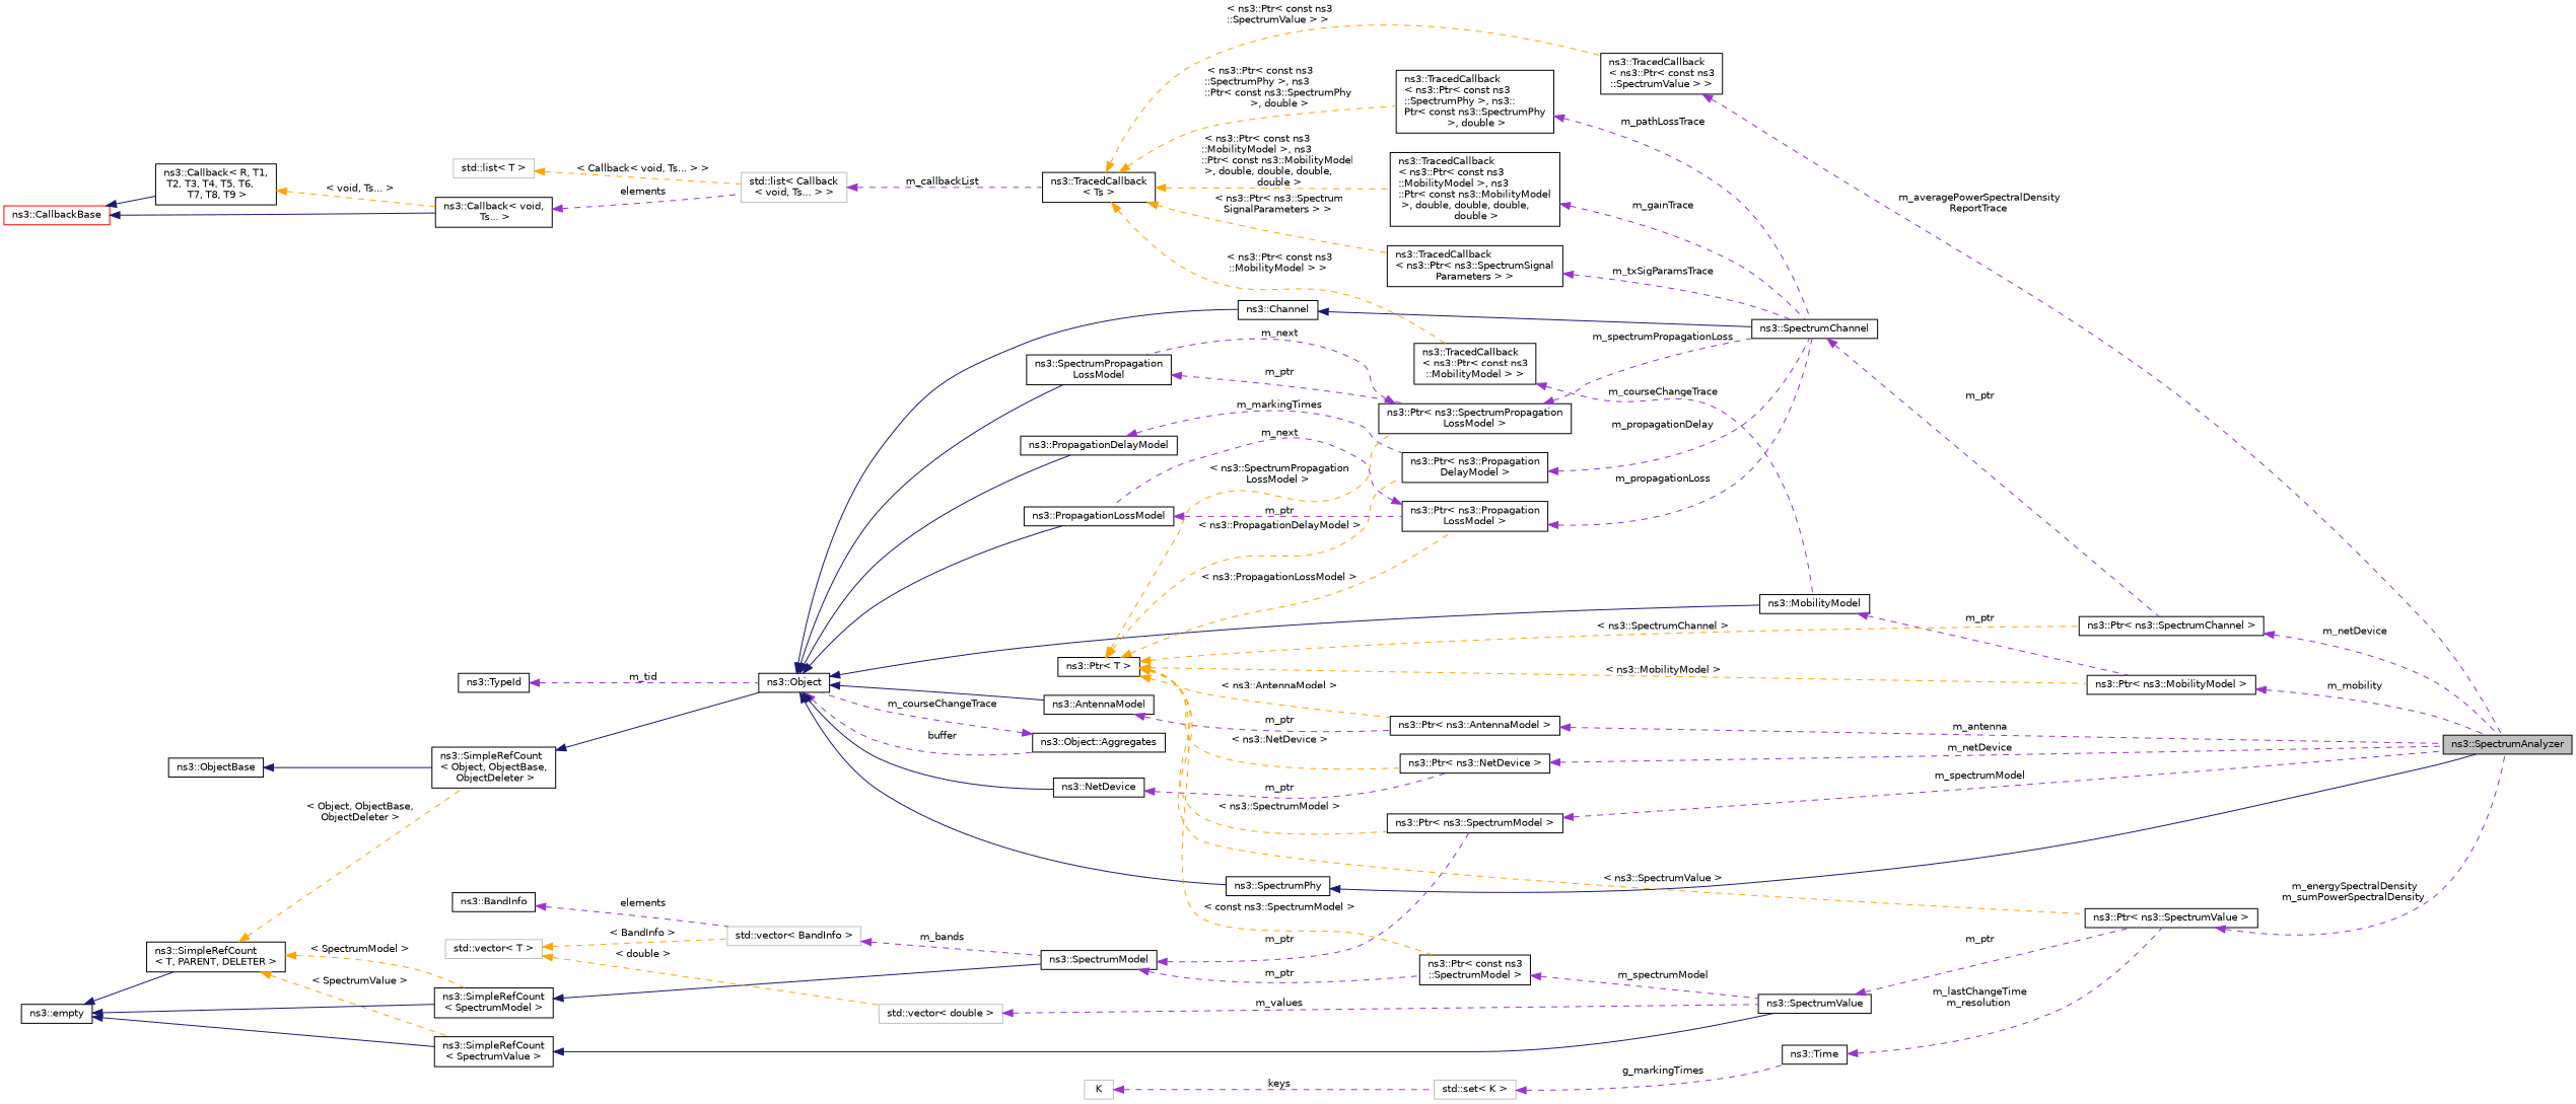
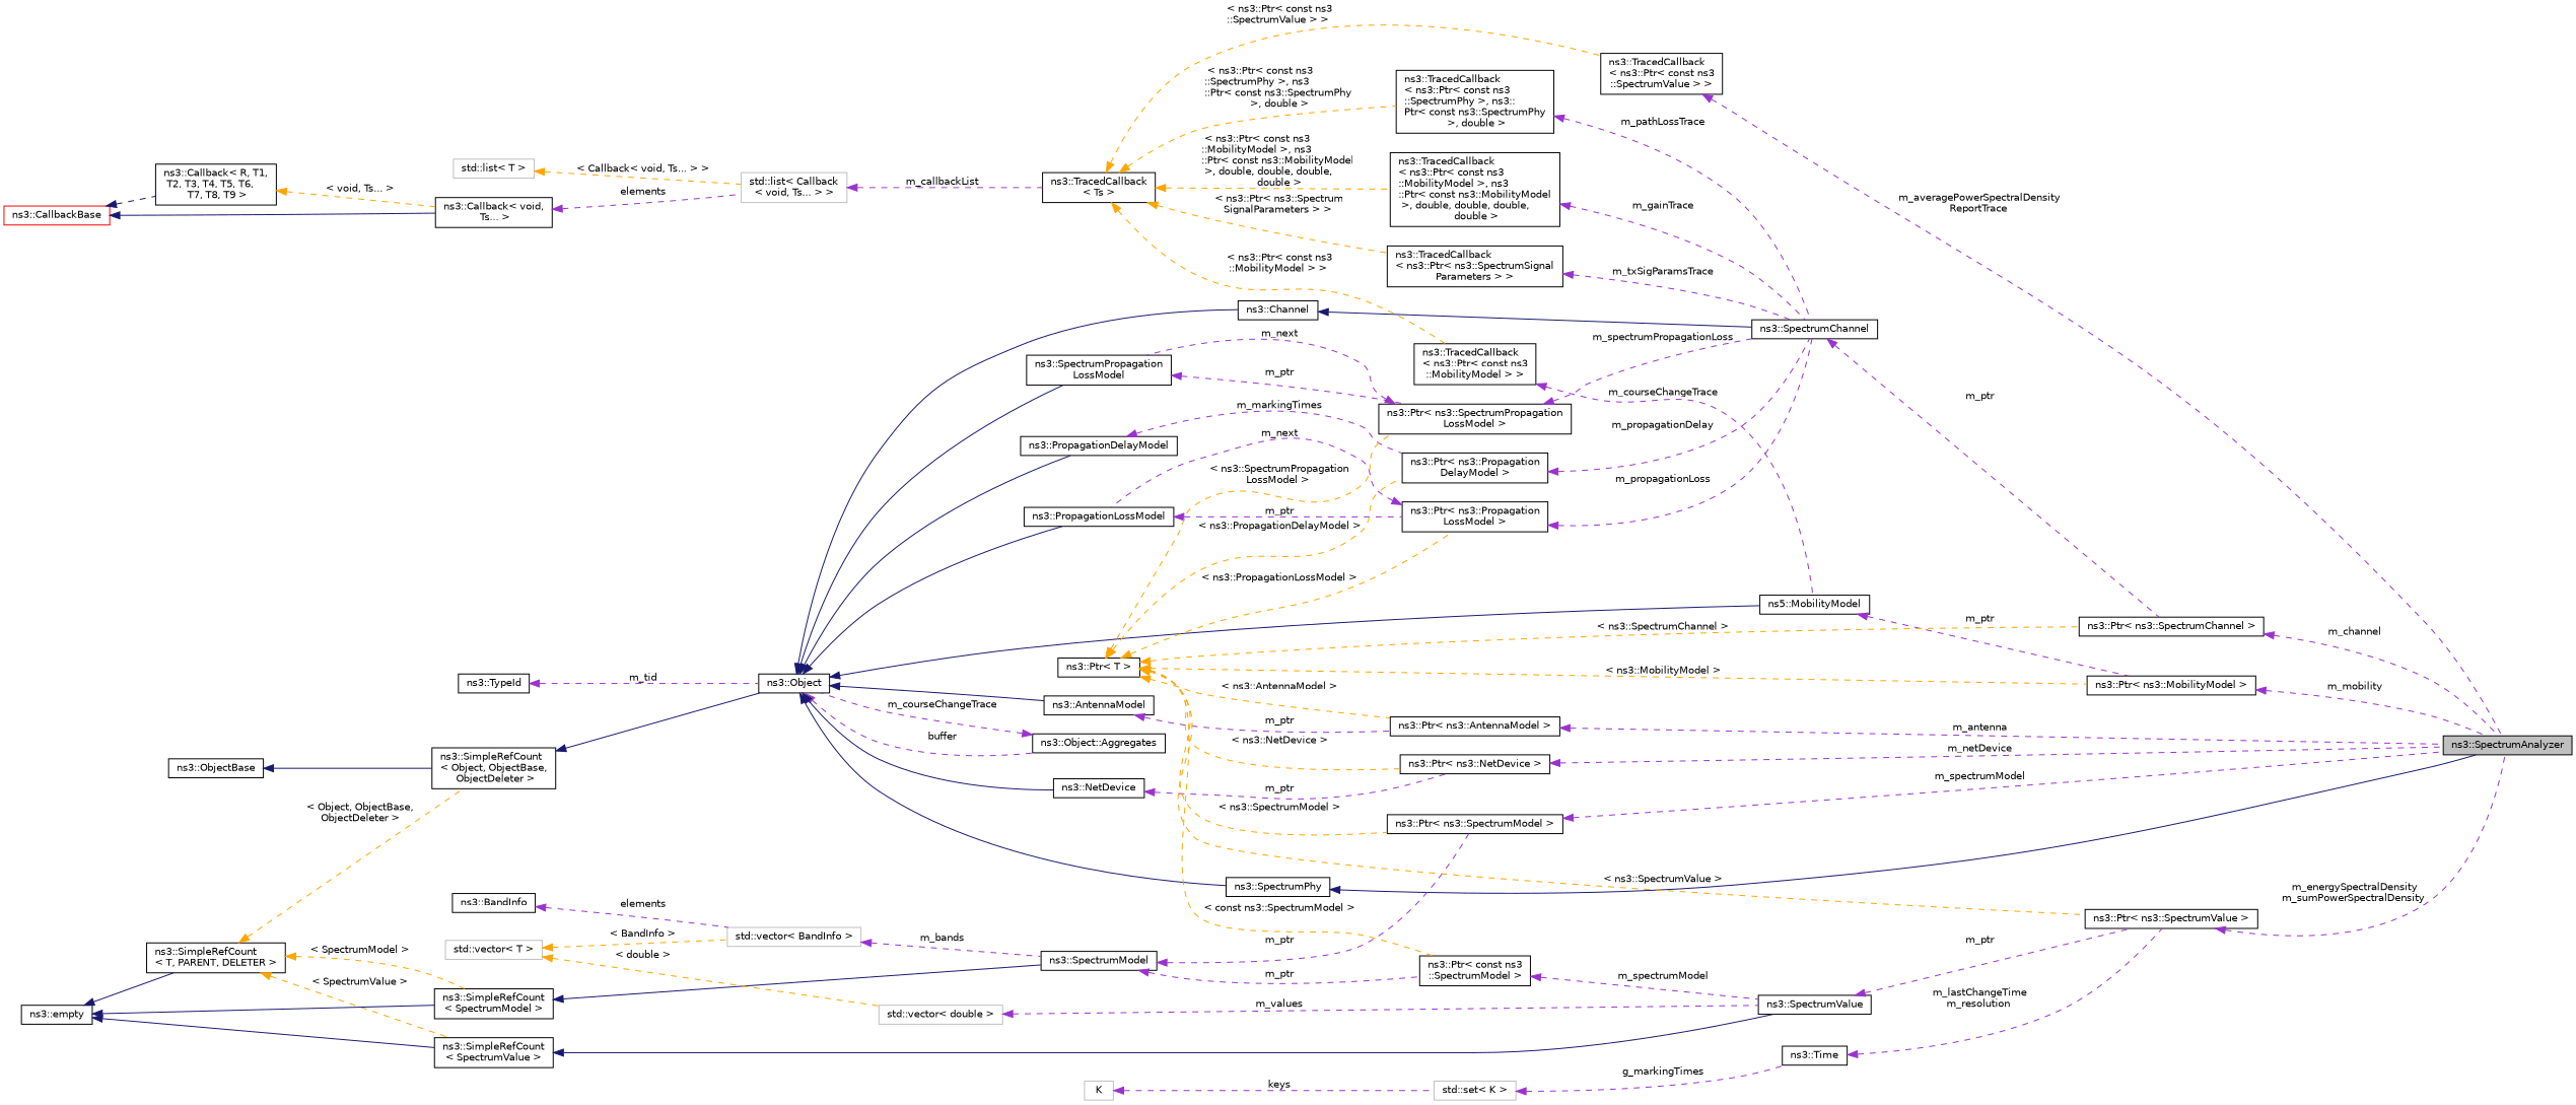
  digraph {
    fontname="DejaVu Sans"
    rankdir=LR
    node [color=black fillcolor=white fontname="DejaVu Sans" fontsize=10 shape=record style=filled]
    edge [color=darkorchid3 dir=back fontname="DejaVu Sans" fontsize=10 labelfontname=Helvetica labelfontsize=10 style=dashed]
    n1 [fillcolor=grey75 fontcolor=black height=0.2 label="ns3::SpectrumAnalyzer" width=0.4]
    n2 [height=0.2 label="ns3::SpectrumPhy" width=0.4]
    n3 [height=0.2 label="ns3::Object" width=0.4]
    n4 [height=0.2 label="ns3::Object::Aggregates" width=0.4]
    n5 [height=0.2 label="ns3::Channel" width=0.4]
    n6 [height=0.2 label="ns3::SpectrumPropagation\lLossModel" width=0.4]
    n7 [height=0.2 label="ns3::PropagationDelayModel" width=0.4]
    n8 [height=0.2 label="ns3::PropagationLossModel" width=0.4]
-   n9 [height=0.2 label="ns3::MobilityModel" width=0.4]
+   n9 [height=0.2 label="ns5::MobilityModel" width=0.4]
    n10 [height=0.2 label="ns3::AntennaModel" width=0.4]
    n11 [height=0.2 label="ns3::NetDevice" width=0.4]
    n12 [height=0.2 label="ns3::SpectrumChannel" width=0.4]
    n13 [height=0.2 label="ns3::Ptr\< ns3::SpectrumPropagation\lLossModel \>" width=0.4]
    n14 [height=0.2 label="ns3::Ptr\< ns3::Propagation\lDelayModel \>" width=0.4]
    n15 [height=0.2 label="ns3::Ptr\< ns3::Propagation\lLossModel \>" width=0.4]
    n16 [height=0.2 label="ns3::Ptr\< ns3::MobilityModel \>" width=0.4]
    n17 [height=0.2 label="ns3::Ptr\< ns3::AntennaModel \>" width=0.4]
    n18 [height=0.2 label="ns3::Ptr\< ns3::NetDevice \>" width=0.4]
    n19 [height=0.2 label="ns3::SimpleRefCount\l\< Object, ObjectBase,\l ObjectDeleter \>" width=0.4]
    n20 [height=0.2 label="ns3::ObjectBase" width=0.4]
    n21 [height=0.2 label="ns3::SimpleRefCount\l\< T, PARENT, DELETER \>" width=0.4]
    n22 [height=0.2 label="ns3::SimpleRefCount\l\< SpectrumValue \>" width=0.4]
    n23 [height=0.2 label="ns3::SimpleRefCount\l\< SpectrumModel \>" width=0.4]
    n24 [height=0.2 label="ns3::SpectrumValue" width=0.4]
    n25 [height=0.2 label="ns3::SpectrumModel" width=0.4]
    n26 [height=0.2 label="ns3::empty" width=0.4]
    n27 [height=0.2 label="ns3::TypeId" width=0.4]
    n28 [height=0.2 label="ns3::Ptr\< ns3::SpectrumChannel \>" width=0.4]
    n29 [height=0.2 label="ns3::Ptr\< T \>" width=0.4]
    n30 [height=0.2 label="ns3::Ptr\< ns3::SpectrumValue \>" width=0.4]
    n31 [height=0.2 label="ns3::Ptr\< const ns3\l::SpectrumModel \>" width=0.4]
    n32 [height=0.2 label="ns3::Ptr\< ns3::SpectrumModel \>" width=0.4]
    n33 [height=0.2 label="ns3::TracedCallback\l\< ns3::Ptr\< const ns3\l::SpectrumPhy \>, ns3::\lPtr\< const ns3::SpectrumPhy\l \>, double \>" width=0.4]
    n34 [height=0.2 label="ns3::TracedCallback\l\< Ts \>" width=0.4]
    n35 [height=0.2 label="ns3::TracedCallback\l\< ns3::Ptr\< const ns3\l::MobilityModel \>, ns3\l::Ptr\< const ns3::MobilityModel\l \>, double, double, double,\l double \>" width=0.4]
    n36 [height=0.2 label="ns3::TracedCallback\l\< ns3::Ptr\< ns3::SpectrumSignal\lParameters \> \>" width=0.4]
    n37 [height=0.2 label="ns3::TracedCallback\l\< ns3::Ptr\< const ns3\l::MobilityModel \> \>" width=0.4]
    n38 [height=0.2 label="ns3::TracedCallback\l\< ns3::Ptr\< const ns3\l::SpectrumValue \> \>" width=0.4]
    n39 [color=grey75 height=0.2 label="std::list\< Callback\l\< void, Ts... \> \>" width=0.4]
    n40 [height=0.2 label="ns3::Callback\< void,\l Ts... \>" width=0.4]
    n41 [color=red height=0.2 label="ns3::CallbackBase" width=0.4]
    n42 [height=0.2 label="ns3::Callback\< R, T1,\l T2, T3, T4, T5, T6,\l T7, T8, T9 \>" width=0.4]
    n43 [color=grey75 height=0.2 label="std::list\< T \>" width=0.4]
    n44 [height=0.2 label="ns3::Time" width=0.4]
    n45 [color=grey75 height=0.2 label="std::set\< K \>" width=0.4]
    n46 [color=grey75 height=0.2 label=K width=0.4]
    n47 [color=grey75 height=0.2 label="std::vector\< BandInfo \>" width=0.4]
    n48 [height=0.2 label="ns3::BandInfo" width=0.4]
    n49 [color=grey75 height=0.2 label="std::vector\< T \>" width=0.4]
    n50 [color=grey75 height=0.2 label="std::vector\< double \>" width=0.4]
    n2 -> n1 [color=midnightblue style=solid]
    n3 -> n2 [color=midnightblue style=solid]
    n3 -> n4 [label=" buffer"]
    n3 -> n5 [color=midnightblue style=solid]
    n3 -> n6 [color=midnightblue style=solid]
    n3 -> n7 [color=midnightblue style=solid]
    n3 -> n8 [color=midnightblue style=solid]
    n3 -> n9 [color=midnightblue style=solid]
    n3 -> n10 [color=midnightblue style=solid]
    n3 -> n11 [color=midnightblue style=solid]
    n4 -> n3 [label=" m_courseChangeTrace"]
    n5 -> n12 [color=midnightblue style=solid]
    n6 -> n13 [label=" m_ptr"]
    n7 -> n14 [label=" m_markingTimes"]
    n8 -> n15 [label=" m_ptr"]
    n9 -> n16 [label=" m_ptr"]
    n10 -> n17 [label=" m_ptr"]
    n11 -> n18 [label=" m_ptr"]
    n12 -> n28 [label=" m_ptr"]
    n13 -> n6 [label=" m_next"]
    n13 -> n12 [label=" m_spectrumPropagationLoss"]
    n14 -> n12 [label=" m_propagationDelay"]
    n15 -> n8 [label=" m_next"]
    n15 -> n12 [label=" m_propagationLoss"]
    n16 -> n1 [label=" m_mobility"]
    n17 -> n1 [label=" m_antenna"]
    n18 -> n1 [label=" m_netDevice"]
    n19 -> n3 [color=midnightblue style=solid]
    n20 -> n19 [color=midnightblue style=solid]
    n21 -> n19 [color=orange label=" \< Object, ObjectBase,\l ObjectDeleter \>"]
    n21 -> n22 [color=orange label=" \< SpectrumValue \>"]
    n21 -> n23 [color=orange label=" \< SpectrumModel \>"]
    n22 -> n24 [color=midnightblue style=solid]
    n23 -> n25 [color=midnightblue style=solid]
    n24 -> n30 [label=" m_ptr"]
    n25 -> n31 [label=" m_ptr"]
    n25 -> n32 [label=" m_ptr"]
    n26 -> n21 [color=midnightblue style=solid]
    n26 -> n22 [color=midnightblue style=solid]
    n26 -> n23 [color=midnightblue style=solid]
    n27 -> n3 [label=" m_tid"]
-   n28 -> n1 [label=" m_netDevice"]
+   n28 -> n1 [label=" m_channel"]
    n29 -> n13 [color=orange label=" \< ns3::SpectrumPropagation\lLossModel \>"]
    n29 -> n14 [color=orange label=" \< ns3::PropagationDelayModel \>"]
    n29 -> n15 [color=orange label=" \< ns3::PropagationLossModel \>"]
    n29 -> n16 [color=orange label=" \< ns3::MobilityModel \>"]
    n29 -> n17 [color=orange label=" \< ns3::AntennaModel \>"]
    n29 -> n18 [color=orange label=" \< ns3::NetDevice \>"]
    n29 -> n28 [color=orange label=" \< ns3::SpectrumChannel \>"]
    n29 -> n30 [color=orange label=" \< ns3::SpectrumValue \>"]
    n29 -> n31 [color=orange label=" \< const ns3::SpectrumModel \>"]
    n29 -> n32 [color=orange label=" \< ns3::SpectrumModel \>"]
    n30 -> n1 [label=" m_energySpectralDensity\nm_sumPowerSpectralDensity"]
    n31 -> n24 [label=" m_spectrumModel"]
    n32 -> n1 [label=" m_spectrumModel"]
    n33 -> n12 [label=" m_pathLossTrace"]
    n34 -> n33 [color=orange label=" \< ns3::Ptr\< const ns3\l::SpectrumPhy \>, ns3\l::Ptr\< const ns3::SpectrumPhy\l \>, double \>"]
    n34 -> n35 [color=orange label=" \< ns3::Ptr\< const ns3\l::MobilityModel \>, ns3\l::Ptr\< const ns3::MobilityModel\l \>, double, double, double,\l double \>"]
    n34 -> n36 [color=orange label=" \< ns3::Ptr\< ns3::Spectrum\lSignalParameters \> \>"]
    n34 -> n37 [color=orange label=" \< ns3::Ptr\< const ns3\l::MobilityModel \> \>"]
    n34 -> n38 [color=orange label=" \< ns3::Ptr\< const ns3\l::SpectrumValue \> \>"]
    n35 -> n12 [label=" m_gainTrace"]
    n36 -> n12 [label=" m_txSigParamsTrace"]
    n37 -> n9 [label=" m_courseChangeTrace"]
    n38 -> n1 [label=" m_averagePowerSpectralDensity\lReportTrace"]
    n39 -> n34 [label=" m_callbackList"]
    n40 -> n39 [label=" elements"]
    n41 -> n40 [color=midnightblue style=solid]
-   n41 -> n42 [color=midnightblue style=solid]
+   n41 -> n42 [color=midnightblue]
    n42 -> n40 [color=orange label=" \< void, Ts... \>"]
    n43 -> n39 [color=orange label=" \< Callback\< void, Ts... \> \>"]
    n44 -> n30 [label=" m_lastChangeTime\nm_resolution"]
    n45 -> n44 [label=" g_markingTimes"]
    n46 -> n45 [label=" keys"]
    n47 -> n25 [label=" m_bands"]
    n48 -> n47 [label=" elements"]
    n49 -> n47 [color=orange label=" \< BandInfo \>"]
    n49 -> n50 [color=orange label=" \< double \>"]
    n50 -> n24 [label=" m_values"]
  }
